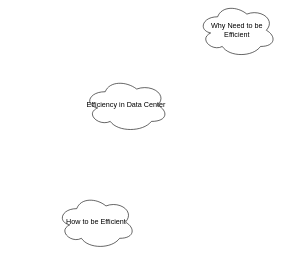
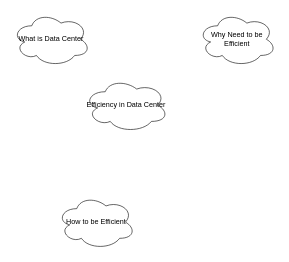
  <mxCell id="0" />
  <mxCell id="1" parent="0" />
  <mxCell id="2" value="Efficiency in Data Center" style="ellipse;shape=cloud;whiteSpace=wrap;html=1;" vertex="1" parent="1"><mxGeometry x="140" y="130" width="140" height="90" as="geometry" /></mxCell>
- <mxCell id="4" value="Why Need to be Efficient" style="ellipse;shape=cloud;whiteSpace=wrap;html=1;" vertex="1" parent="1"><mxGeometry x="330" y="5" width="130" height="90" as="geometry" /></mxCell>
+ <mxCell id="3" value="What is Data Center" style="ellipse;shape=cloud;whiteSpace=wrap;html=1;" vertex="1" parent="1"><mxGeometry x="20" y="20" width="130" height="90" as="geometry" /></mxCell>
+ <mxCell id="4" value="Why Need to be Efficient" style="ellipse;shape=cloud;whiteSpace=wrap;html=1;" vertex="1" parent="1"><mxGeometry x="330" y="20" width="130" height="90" as="geometry" /></mxCell>
  <mxCell id="5" value="How to be Efficient" style="ellipse;shape=cloud;whiteSpace=wrap;html=1;" vertex="1" parent="1"><mxGeometry x="95" y="325" width="130" height="90" as="geometry" /></mxCell>
